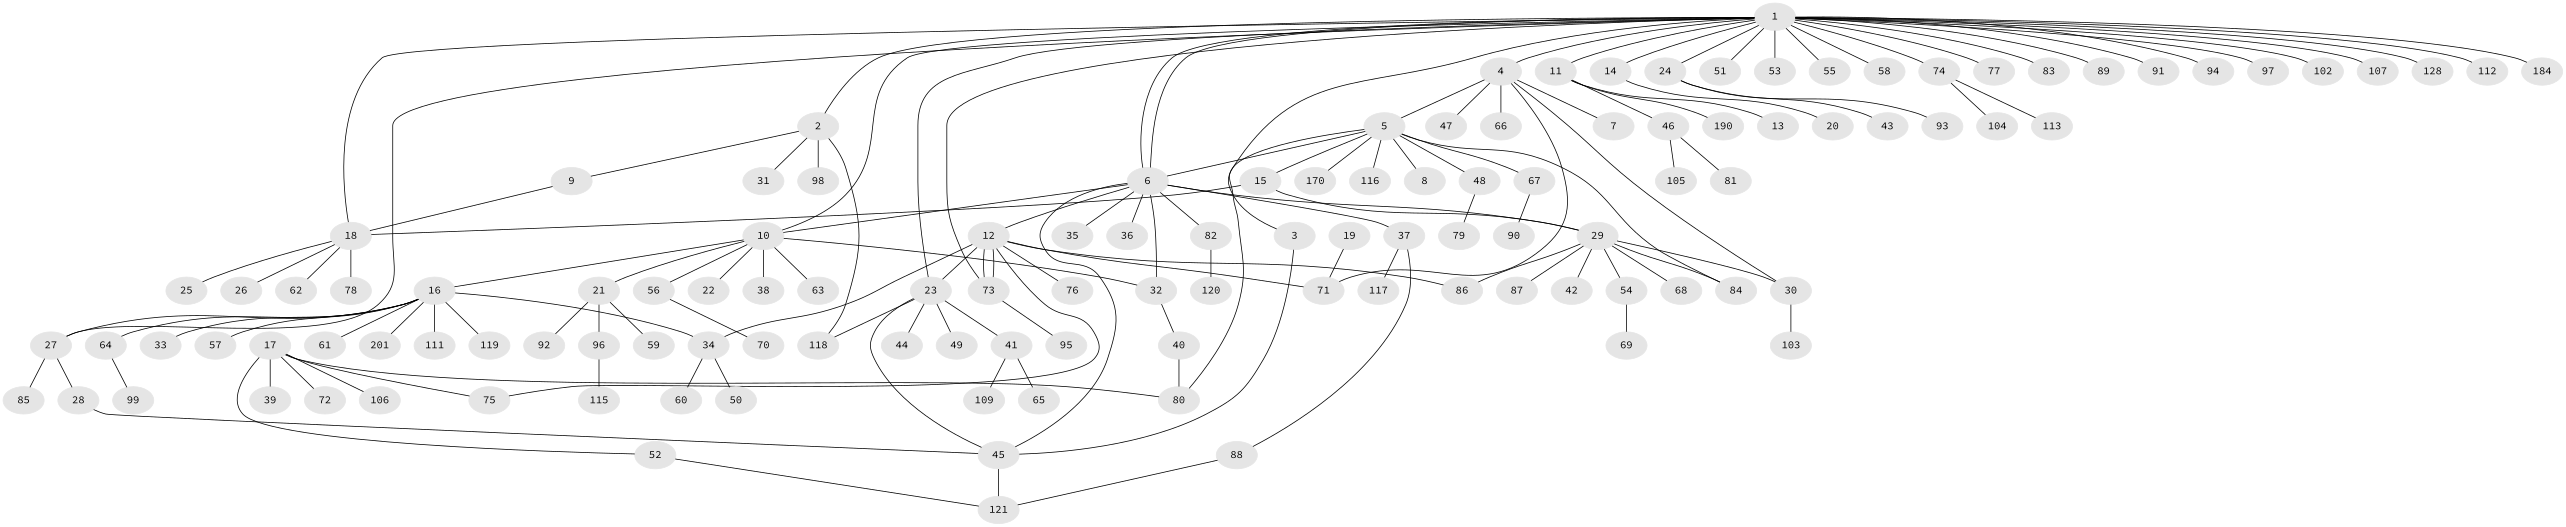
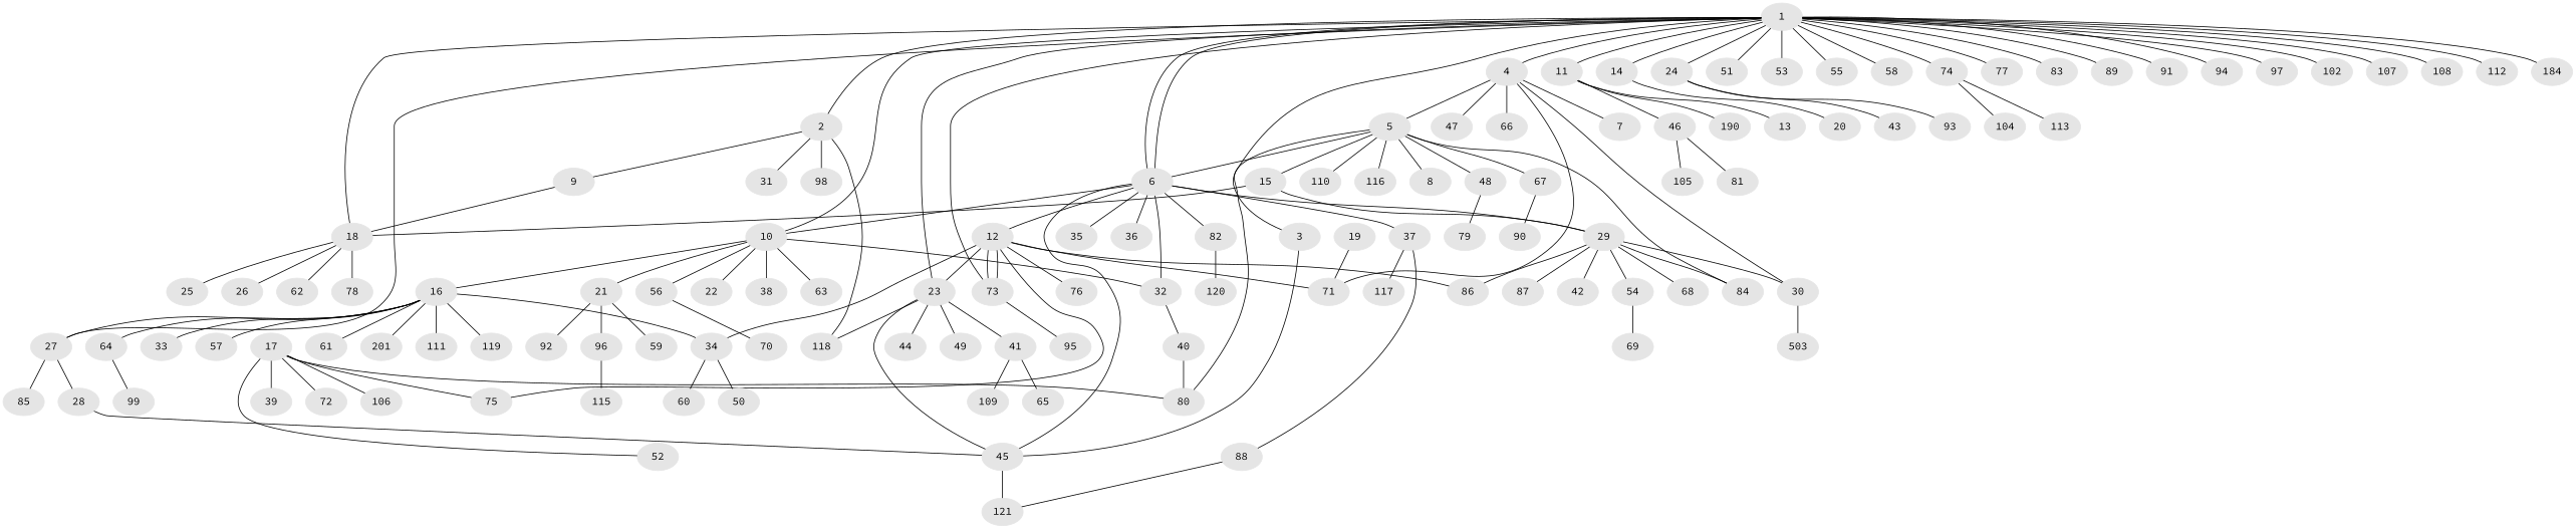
  graph {
    fontname="Source Code Pro"
    node [color=gray90 fontname="Source Code Pro" style=filled]
    edge [fontname="Source Code Pro"]
    1
    2
    3
    4
    6
    10
    11
    14
    18
    23
    24
    27
    51
    53
    55
    58
    73
    74
    77
    83
    89
    91
    94
    97
    102
    107
-   108 [label=128]
+   108
    112
    n29 [label=184]
    9
    31
    98
    118
    45
    5
    7
    30
    47
    66
    71
    12
    29
    32
    35
    36
    37
    82
    16
    21
    22
    38
    56
    63
    13
    46
    n56 [label=190]
    20
    25
    26
    62
    78
    41
    44
    49
    43
    93
    28
    85
    95
    104
    113
    121
    8
    15
    48
    67
    80
    84
-   110 [label=170]
+   110
    116
    17
    75
    39
    52
    72
    106
-   103
+   103 [label=503]
    79
    90
    34
    76
    86
    42
    54
    68
    87
    40
    88
    117
    120
    33
    57
    61
    64
    n105 [label=201]
    111
    119
    59
    92
    96
    70
    81
    105
    50
    60
    99
    19
    115
    65
    109
    69
    1 -- 2
    1 -- 3
    1 -- 4
    1 -- 6
    1 -- 6
    1 -- 10
    1 -- 11
    1 -- 14
    1 -- 18
    1 -- 23
    1 -- 24
    1 -- 27
    1 -- 51
    1 -- 53
    1 -- 55
    1 -- 58
    1 -- 73
    1 -- 74
    1 -- 77
    1 -- 83
    1 -- 89
    1 -- 91
    1 -- 94
    1 -- 97
    1 -- 102
    1 -- 107
    1 -- 108
    1 -- 112
    1 -- n29
    2 -- 9
    2 -- 31
    2 -- 98
    2 -- 118
    3 -- 45
    4 -- 5
    4 -- 7
    4 -- 30
    4 -- 47
    4 -- 66
    4 -- 71
    6 -- 10
    6 -- 45
    6 -- 12
    6 -- 29
    6 -- 32
    6 -- 35
    6 -- 36
    6 -- 37
    6 -- 82
    10 -- 32
    10 -- 16
    10 -- 21
    10 -- 22
    10 -- 38
    10 -- 56
    10 -- 63
    11 -- 13
    11 -- 46
    11 -- n56
    14 -- 20
    18 -- 25
    18 -- 26
    18 -- 62
    18 -- 78
    23 -- 118
    23 -- 45
    23 -- 41
    23 -- 44
    23 -- 49
    24 -- 43
    24 -- 93
    27 -- 28
    27 -- 85
    73 -- 95
    74 -- 104
    74 -- 113
    9 -- 18
    45 -- 121
    5 -- 6
    5 -- 8
    5 -- 15
    5 -- 48
    5 -- 67
    5 -- 80
    5 -- 84
    5 -- 110
    5 -- 116
    30 -- 103
    12 -- 23
    12 -- 73
    12 -- 73
    12 -- 71
    12 -- 75
    12 -- 34
    12 -- 76
    12 -- 86
    29 -- 30
    29 -- 84
    29 -- 86
    29 -- 42
    29 -- 54
    29 -- 68
    29 -- 87
    32 -- 40
    37 -- 88
    37 -- 117
    82 -- 120
    16 -- 27
    16 -- 34
    16 -- 33
    16 -- 57
    16 -- 61
    16 -- 64
    16 -- n105
    16 -- 111
    16 -- 119
    21 -- 59
    21 -- 92
    21 -- 96
    56 -- 70
    46 -- 81
    46 -- 105
    41 -- 65
    41 -- 109
    28 -- 45
    15 -- 18
    15 -- 29
    48 -- 79
    67 -- 90
    17 -- 80
    17 -- 75
    17 -- 39
    17 -- 52
    17 -- 72
    17 -- 106
-   52 -- 121
    34 -- 50
    34 -- 60
    54 -- 69
    40 -- 80
    88 -- 121
    64 -- 99
    96 -- 115
    19 -- 71
  }
